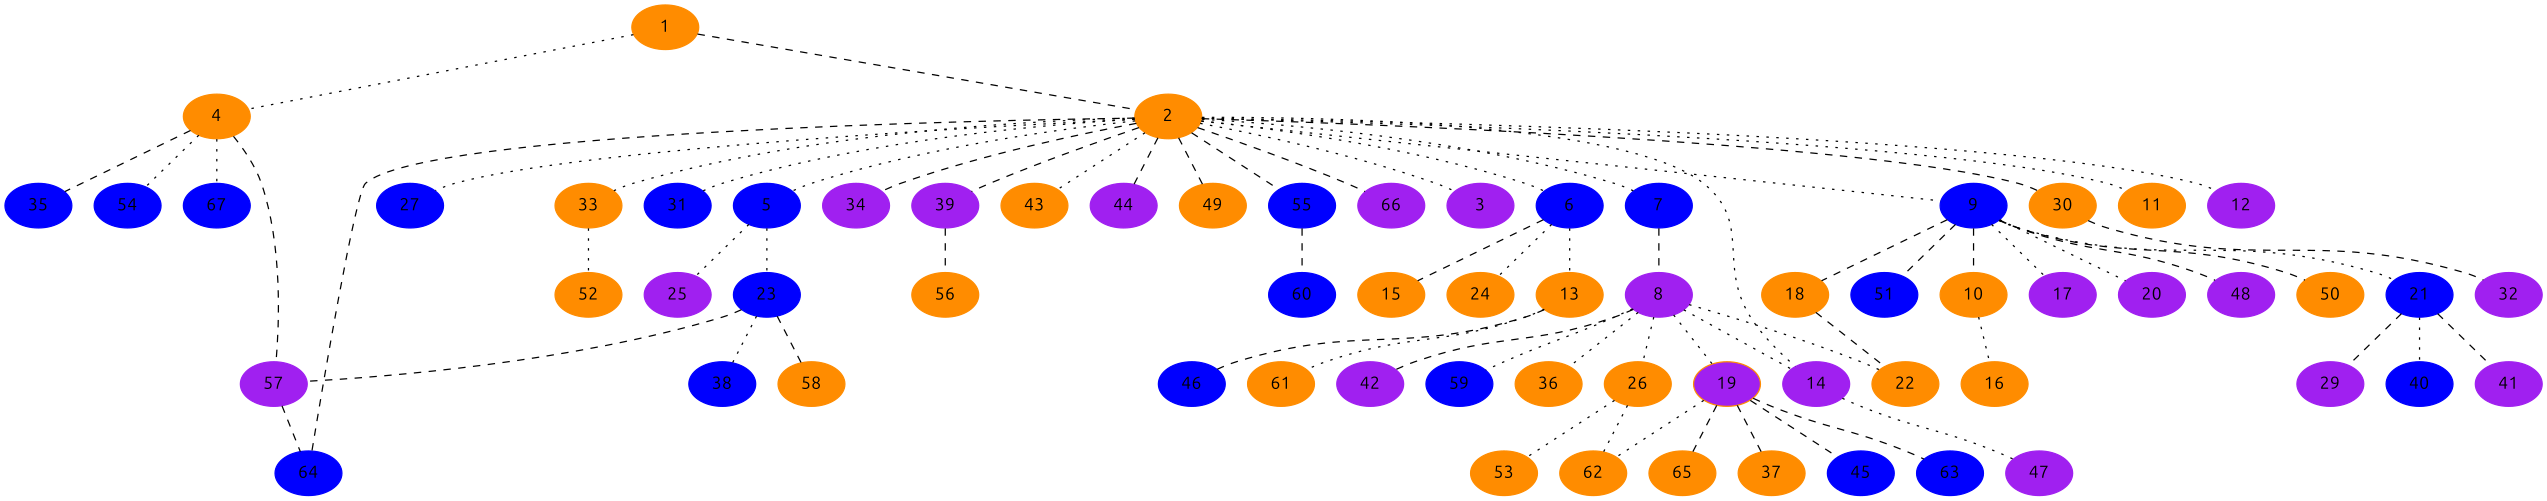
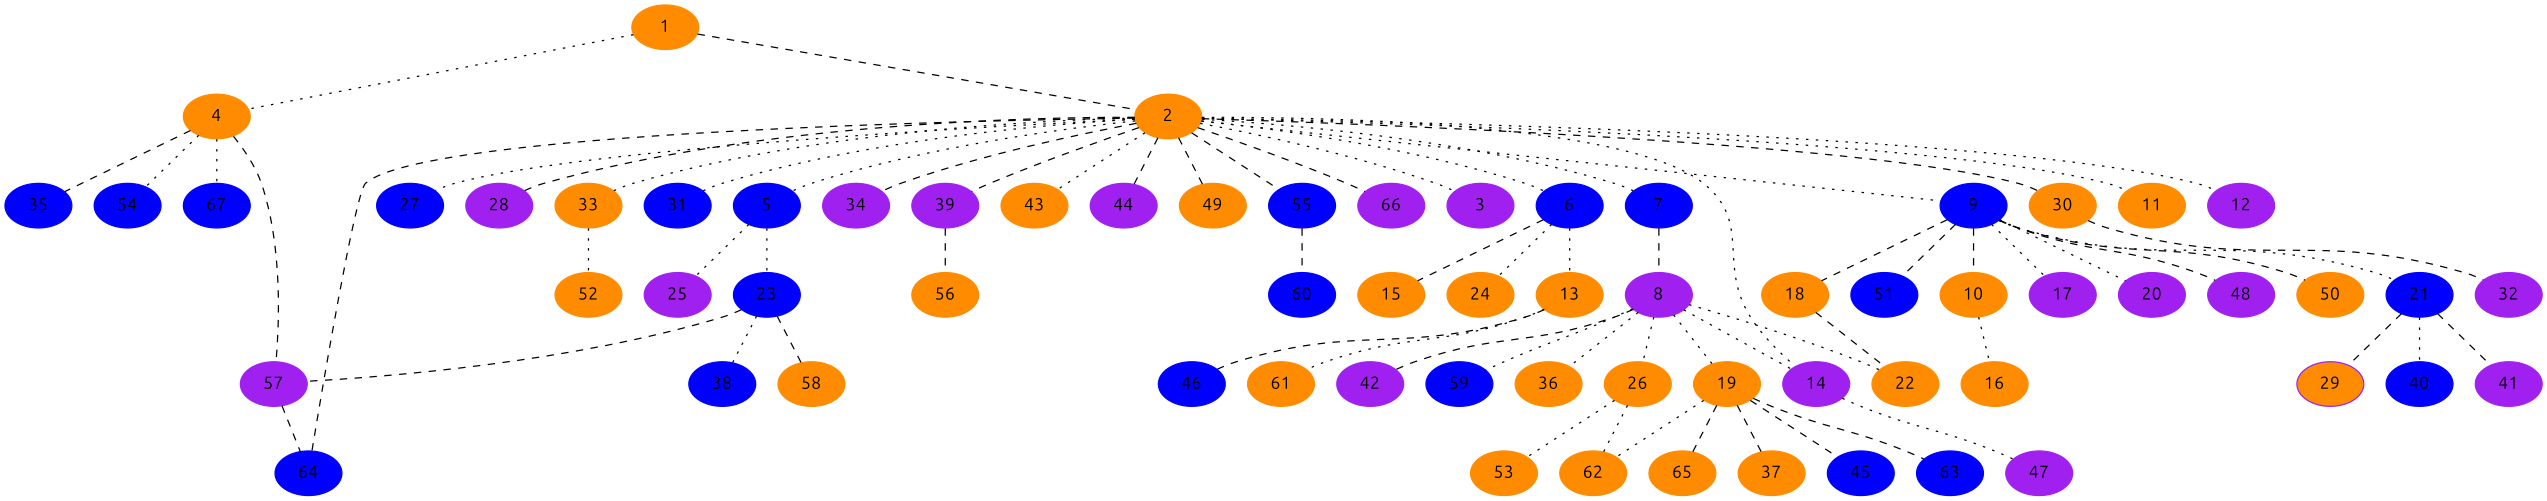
  graph {
    fontname=Ubuntu
    node [color=darkorange fontname=Ubuntu style=filled]
    edge [fontname=Ubuntu style=dotted]
    1
    2
    4
    3 [color=purple]
    5 [color=blue]
    6 [color=blue]
    7 [color=blue]
    9 [color=blue]
    11
    12 [color=purple]
    14 [color=purple]
    27 [color=blue]
+   28 [color=purple]
    30
    31 [color=blue]
    33
    34 [color=purple]
    39 [color=purple]
    43
    44 [color=purple]
    49
    55 [color=blue]
    64 [color=blue]
    66 [color=purple]
    35 [color=blue]
    54 [color=blue]
    57 [color=purple]
    67 [color=blue]
    23 [color=blue]
    25 [color=purple]
    13
    15
    24
    8 [color=purple]
    10
    17 [color=purple]
    18
    20 [color=purple]
    21 [color=blue]
    48 [color=purple]
    50
    51 [color=blue]
    47 [color=purple]
    26
    62
    53
    32 [color=purple]
    52
    56
    60 [color=blue]
    38 [color=blue]
    58
    46 [color=blue]
    61
-   19 [fillcolor=purple]
+   19
    22
    36
    42 [color=purple]
    59 [color=blue]
    37
    45 [color=blue]
    63 [color=blue]
    65
    16
-   29 [color=purple]
+   29 [color=purple fillcolor=darkorange]
    40 [color=blue]
    41 [color=purple]
    1 -- 2 [style=dashed]
    1 -- 4
    2 -- 3
    2 -- 5
    2 -- 6
    2 -- 7
    2 -- 9
    2 -- 11
    2 -- 12
    2 -- 14
    2 -- 27
+   2 -- 28 [style=dashed]
    2 -- 30 [style=dashed]
    2 -- 31
    2 -- 33
    2 -- 34 [style=dashed]
    2 -- 39 [style=dashed]
    2 -- 43
    2 -- 44 [style=dashed]
    2 -- 49 [style=dashed]
    2 -- 55 [style=dashed]
    2 -- 64 [style=dashed]
    2 -- 66 [style=dashed]
    4 -- 35 [style=dashed]
    4 -- 54
    4 -- 57 [style=dashed]
    4 -- 67
    5 -- 23
    5 -- 25
    6 -- 13
    6 -- 15 [style=dashed]
    6 -- 24
    7 -- 8 [style=dashed]
    9 -- 10 [style=dashed]
    9 -- 17
    9 -- 18 [style=dashed]
    9 -- 20
    9 -- 21
    9 -- 48 [style=dashed]
    9 -- 50 [style=dashed]
    9 -- 51 [style=dashed]
    14 -- 47
    30 -- 32 [style=dashed]
    33 -- 52
    39 -- 56 [style=dashed]
    55 -- 60 [style=dashed]
    57 -- 64 [style=dashed]
    23 -- 57 [style=dashed]
    23 -- 38
    23 -- 58 [style=dashed]
    13 -- 46 [style=dashed]
    13 -- 61
    8 -- 14
    8 -- 26
    8 -- 19
    8 -- 22
    8 -- 36
    8 -- 42 [style=dashed]
    8 -- 59
    10 -- 16
    18 -- 22 [style=dashed]
    21 -- 29 [style=dashed]
    21 -- 40
    21 -- 41 [style=dashed]
    26 -- 62
    26 -- 53
    19 -- 62
    19 -- 37 [style=dashed]
    19 -- 45 [style=dashed]
    19 -- 63 [style=dashed]
    19 -- 65 [style=dashed]
  }
